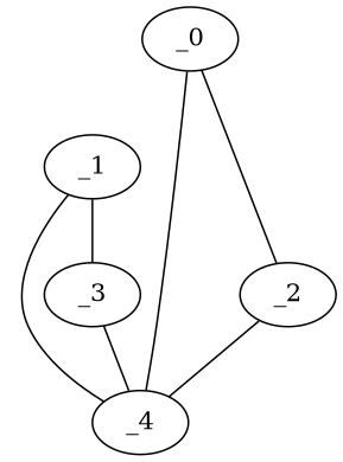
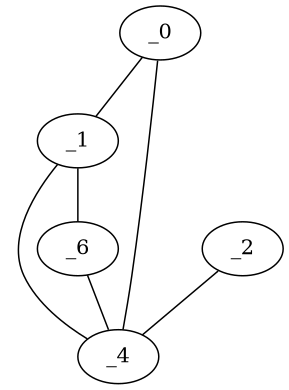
  graph {
    _0 [x=1.57836 y=1.31474]
    _1 [x=2.41742 y=3.17758]
    _4 [x=0.835934 y=3.34708]
-   _3 [x=0.191552 y=0.196746]
+   _3 [x=0.191552 y=0.196746 label=_6]
    _2 [x=2.47867 y=0.375478]
-   _0 -- _2
+   _0 -- _1
    _0 -- _4
    _1 -- _4
    _1 -- _3
    _3 -- _4
    _2 -- _4
  }
